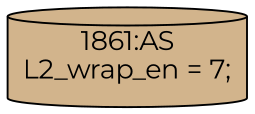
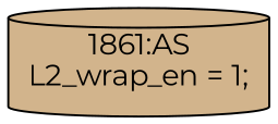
  strict digraph {
    fontname=Montserrat
-   n1 [ast="<pyverilog.vparser.ast.Assign object at 0x7f37fb69a590>" def_var="['L2_wrap_en']" fillcolor=tan label="1861:AS\nL2_wrap_en = 7;" statements="[]" style=filled typ=Assign use_var="[]" shape=cylinder fontname=Montserrat]
+   n1 [ast="<pyverilog.vparser.ast.Assign object at 0x7f37fb69a590>" def_var="['L2_wrap_en']" fillcolor=tan label="1861:AS\nL2_wrap_en = 1;" statements="[]" style=filled typ=Assign use_var="[]" shape=cylinder fontname=Montserrat]
  }
